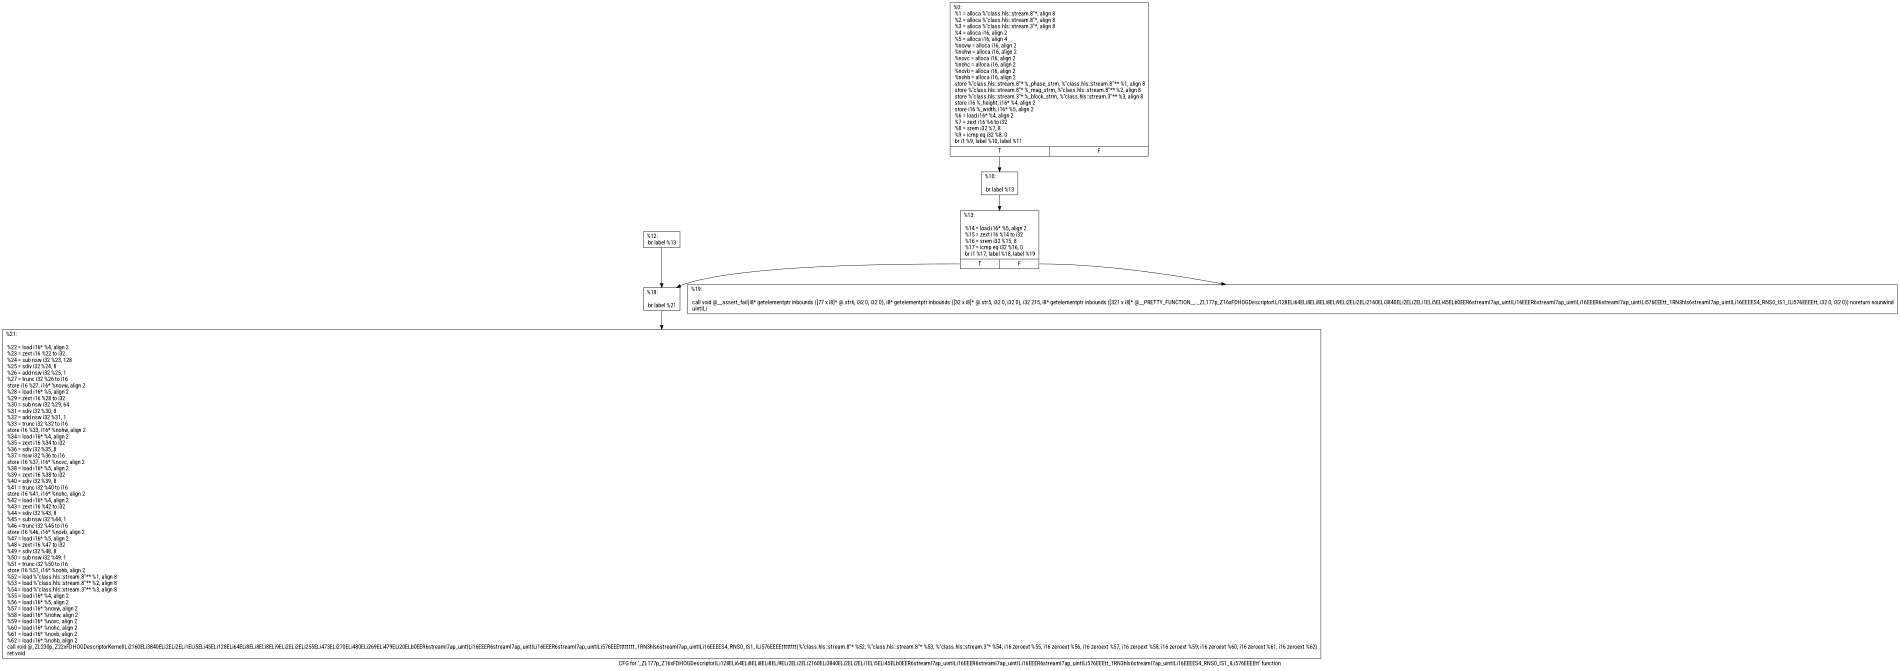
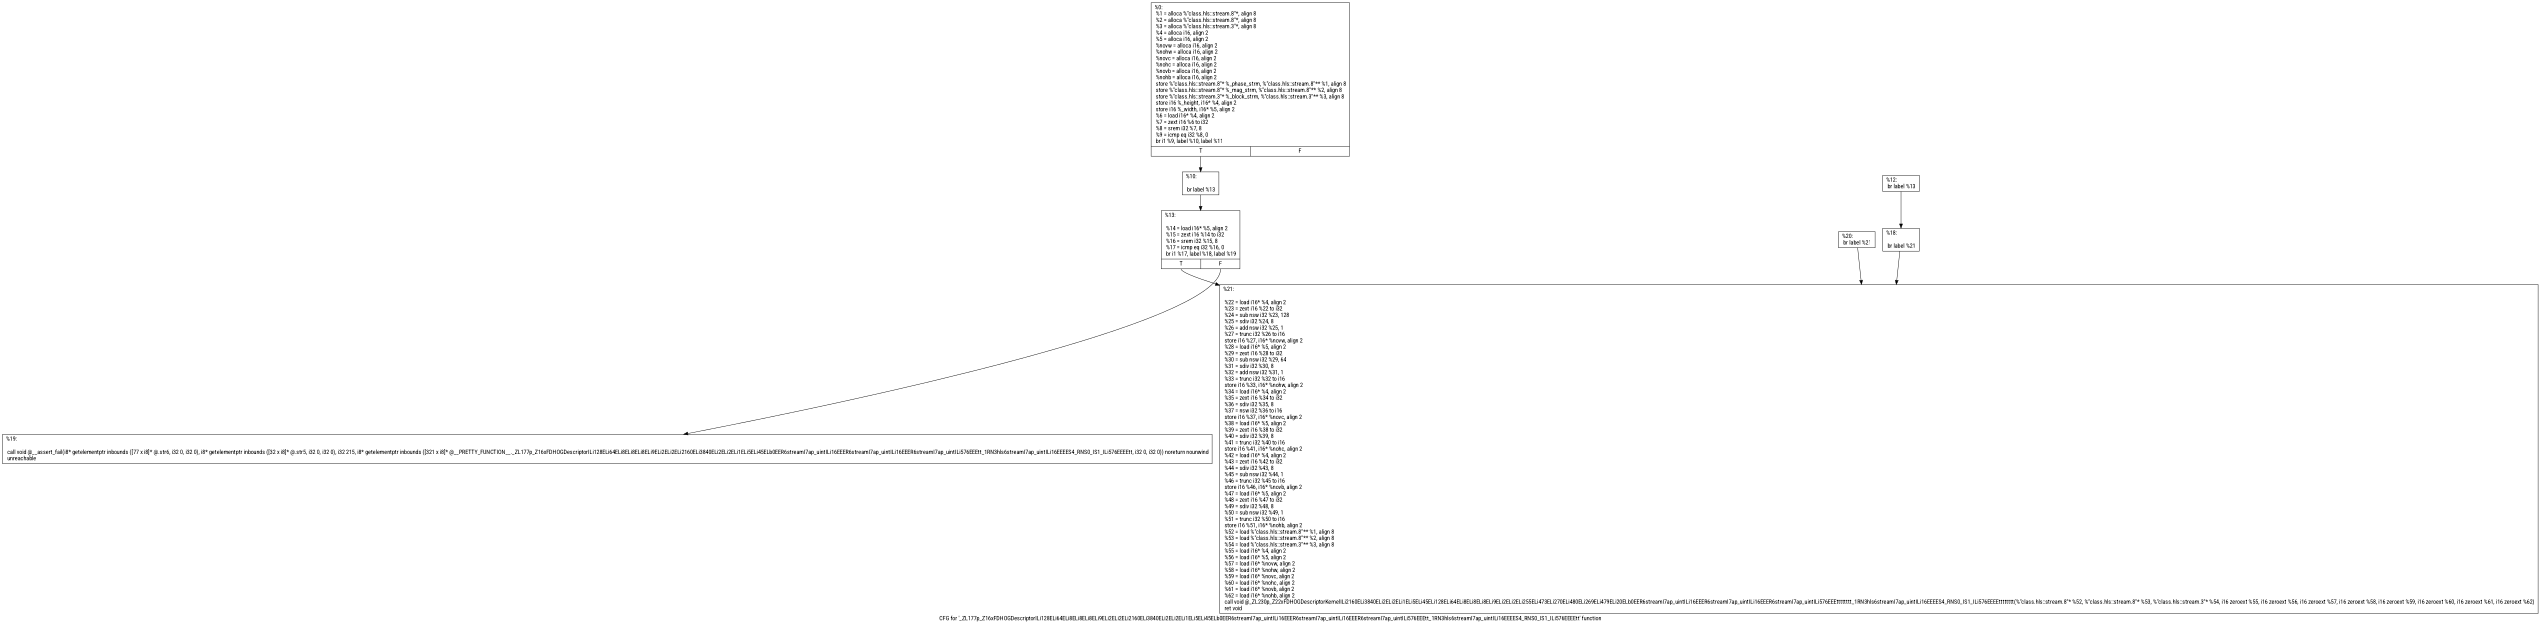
  digraph {
    fontname="Roboto Condensed"
    label="CFG for '_ZL177p_Z16xFDHOGDescriptorILi128ELi64ELi8ELi8ELi8ELi9ELi2ELi2ELi2160ELi3840ELi2ELi2ELi1ELi5ELi45ELb0EER6streamI7ap_uintILi16EEER6streamI7ap_uintILi16EEER6streamI7ap_uintILi576EEEtt_1RN3hls6streamI7ap_uintILi16EEEES4_RNS0_IS1_ILi576EEEEtt' function"
    node [fontname="Roboto Condensed" shape=record]
    edge [fontname="Roboto Condensed"]
-   n1 [label="{%0:\l  %1 = alloca %\"class.hls::stream.8\"*, align 8\l  %2 = alloca %\"class.hls::stream.8\"*, align 8\l  %3 = alloca %\"class.hls::stream.3\"*, align 8\l  %4 = alloca i16, align 2\l  %5 = alloca i16, align 4\l  %novw = alloca i16, align 2\l  %nohw = alloca i16, align 2\l  %novc = alloca i16, align 2\l  %nohc = alloca i16, align 2\l  %novb = alloca i16, align 2\l  %nohb = alloca i16, align 2\l  store %\"class.hls::stream.8\"* %_phase_strm, %\"class.hls::stream.8\"** %1, align 8\l  store %\"class.hls::stream.8\"* %_mag_strm, %\"class.hls::stream.8\"** %2, align 8\l  store %\"class.hls::stream.3\"* %_block_strm, %\"class.hls::stream.3\"** %3, align 8\l  store i16 %_height, i16* %4, align 2\l  store i16 %_width, i16* %5, align 2\l  %6 = load i16* %4, align 2\l  %7 = zext i16 %6 to i32\l  %8 = srem i32 %7, 8\l  %9 = icmp eq i32 %8, 0\l  br i1 %9, label %10, label %11\l|{<s0>T|<s1>F}}"]
+   n1 [label="{%0:\l  %1 = alloca %\"class.hls::stream.8\"*, align 8\l  %2 = alloca %\"class.hls::stream.8\"*, align 8\l  %3 = alloca %\"class.hls::stream.3\"*, align 8\l  %4 = alloca i16, align 2\l  %5 = alloca i16, align 2\l  %novw = alloca i16, align 2\l  %nohw = alloca i16, align 2\l  %novc = alloca i16, align 2\l  %nohc = alloca i16, align 2\l  %novb = alloca i16, align 2\l  %nohb = alloca i16, align 2\l  store %\"class.hls::stream.8\"* %_phase_strm, %\"class.hls::stream.8\"** %1, align 8\l  store %\"class.hls::stream.8\"* %_mag_strm, %\"class.hls::stream.8\"** %2, align 8\l  store %\"class.hls::stream.3\"* %_block_strm, %\"class.hls::stream.3\"** %3, align 8\l  store i16 %_height, i16* %4, align 2\l  store i16 %_width, i16* %5, align 2\l  %6 = load i16* %4, align 2\l  %7 = zext i16 %6 to i32\l  %8 = srem i32 %7, 8\l  %9 = icmp eq i32 %8, 0\l  br i1 %9, label %10, label %11\l|{<s0>T|<s1>F}}"]
    n2 [label="{%10:\l\l  br label %13\l}"]
    n3 [label="{%13:\l\l  %14 = load i16* %5, align 2\l  %15 = zext i16 %14 to i32\l  %16 = srem i32 %15, 8\l  %17 = icmp eq i32 %16, 0\l  br i1 %17, label %18, label %19\l|{<s0>T|<s1>F}}"]
    n4 [label="{%18:\l\l  br label %21\l}"]
-   n5 [label="{%19:\l\l  call void @__assert_fail(i8* getelementptr inbounds ([77 x i8]* @.str6, i32 0, i32 0), i8* getelementptr inbounds ([32 x i8]* @.str5, i32 0, i32 0), i32 215, i8* getelementptr inbounds ([321 x i8]* @__PRETTY_FUNCTION__._ZL177p_Z16xFDHOGDescriptorILi128ELi64ELi8ELi8ELi8ELi9ELi2ELi2ELi2160ELi3840ELi2ELi2ELi1ELi5ELi45ELb0EER6streamI7ap_uintILi16EEER6streamI7ap_uintILi16EEER6streamI7ap_uintILi576EEEtt_1RN3hls6streamI7ap_uintILi16EEEES4_RNS0_IS1_ILi576EEEEtt, i32 0, i32 0)) noreturn nounwind\l  uintILi\l}"]
+   n5 [label="{%19:\l\l  call void @__assert_fail(i8* getelementptr inbounds ([77 x i8]* @.str6, i32 0, i32 0), i8* getelementptr inbounds ([32 x i8]* @.str5, i32 0, i32 0), i32 215, i8* getelementptr inbounds ([321 x i8]* @__PRETTY_FUNCTION__._ZL177p_Z16xFDHOGDescriptorILi128ELi64ELi8ELi8ELi8ELi9ELi2ELi2ELi2160ELi3840ELi2ELi2ELi1ELi5ELi45ELb0EER6streamI7ap_uintILi16EEER6streamI7ap_uintILi16EEER6streamI7ap_uintILi576EEEtt_1RN3hls6streamI7ap_uintILi16EEEES4_RNS0_IS1_ILi576EEEEtt, i32 0, i32 0)) noreturn nounwind\l  unreachable\l}"]
    n6 [label="{%21:\l\l  %22 = load i16* %4, align 2\l  %23 = zext i16 %22 to i32\l  %24 = sub nsw i32 %23, 128\l  %25 = sdiv i32 %24, 8\l  %26 = add nsw i32 %25, 1\l  %27 = trunc i32 %26 to i16\l  store i16 %27, i16* %novw, align 2\l  %28 = load i16* %5, align 2\l  %29 = zext i16 %28 to i32\l  %30 = sub nsw i32 %29, 64\l  %31 = sdiv i32 %30, 8\l  %32 = add nsw i32 %31, 1\l  %33 = trunc i32 %32 to i16\l  store i16 %33, i16* %nohw, align 2\l  %34 = load i16* %4, align 2\l  %35 = zext i16 %34 to i32\l  %36 = sdiv i32 %35, 8\l  %37 = nsw i32 %36 to i16\l  store i16 %37, i16* %novc, align 2\l  %38 = load i16* %5, align 2\l  %39 = zext i16 %38 to i32\l  %40 = sdiv i32 %39, 8\l  %41 = trunc i32 %40 to i16\l  store i16 %41, i16* %nohc, align 2\l  %42 = load i16* %4, align 2\l  %43 = zext i16 %42 to i32\l  %44 = sdiv i32 %43, 8\l  %45 = sub nsw i32 %44, 1\l  %46 = trunc i32 %45 to i16\l  store i16 %46, i16* %novb, align 2\l  %47 = load i16* %5, align 2\l  %48 = zext i16 %47 to i32\l  %49 = sdiv i32 %48, 8\l  %50 = sub nsw i32 %49, 1\l  %51 = trunc i32 %50 to i16\l  store i16 %51, i16* %nohb, align 2\l  %52 = load %\"class.hls::stream.8\"** %1, align 8\l  %53 = load %\"class.hls::stream.8\"** %2, align 8\l  %54 = load %\"class.hls::stream.3\"** %3, align 8\l  %55 = load i16* %4, align 2\l  %56 = load i16* %5, align 2\l  %57 = load i16* %novw, align 2\l  %58 = load i16* %nohw, align 2\l  %59 = load i16* %novc, align 2\l  %60 = load i16* %nohc, align 2\l  %61 = load i16* %novb, align 2\l  %62 = load i16* %nohb, align 2\l  call void @_ZL230p_Z22xFDHOGDescriptorKernelILi2160ELi3840ELi2ELi2ELi1ELi5ELi45ELi128ELi64ELi8ELi8ELi8ELi9ELi2ELi2ELi255ELi473ELi270ELi480ELi269ELi479ELi20ELb0EER6streamI7ap_uintILi16EEER6streamI7ap_uintILi16EEER6streamI7ap_uintILi576EEEtttttttt_1RN3hls6streamI7ap_uintILi16EEEES4_RNS0_IS1_ILi576EEEEtttttttt(%\"class.hls::stream.8\"* %52, %\"class.hls::stream.8\"* %53, %\"class.hls::stream.3\"* %54, i16 zeroext %55, i16 zeroext %56, i16 zeroext %57, i16 zeroext %58, i16 zeroext %59, i16 zeroext %60, i16 zeroext %61, i16 zeroext %62)\l  ret void\l}"]
    n7 [label="{%12:                                                  \l  br label %13\l}"]
+   n8 [label="{%20:                                                  \l  br label %21\l}"]
    n1 -> n2 [tailport=s0]
    n2 -> n3
-   n3 -> n4 [tailport=s0]
+   n3 -> n6 [tailport=s0]
    n3 -> n5 [tailport=s1]
    n4 -> n6
    n7 -> n4
+   n8 -> n6
  }
